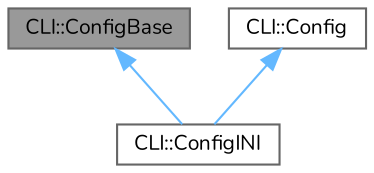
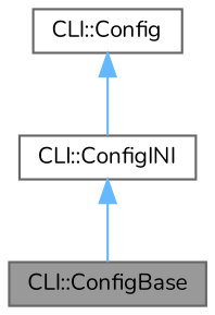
  digraph {
    fontname=Nunito
    node [color=gray40 fillcolor=white fontname=Nunito fontsize=10 shape=box style=filled]
    edge [color=steelblue1 dir=back fontname=Nunito fontsize=10 labelfontname=Helvetica labelfontsize=10 style=solid]
    n1 [fillcolor=grey60 fontcolor=black height=0.2 label="CLI::ConfigBase" width=0.4]
    n2 [height=0.2 label="CLI::ConfigINI" width=0.4]
    n3 [height=0.2 label="CLI::Config" width=0.4]
-   n1 -> n2
+   n2 -> n1
    n3 -> n2
  }
